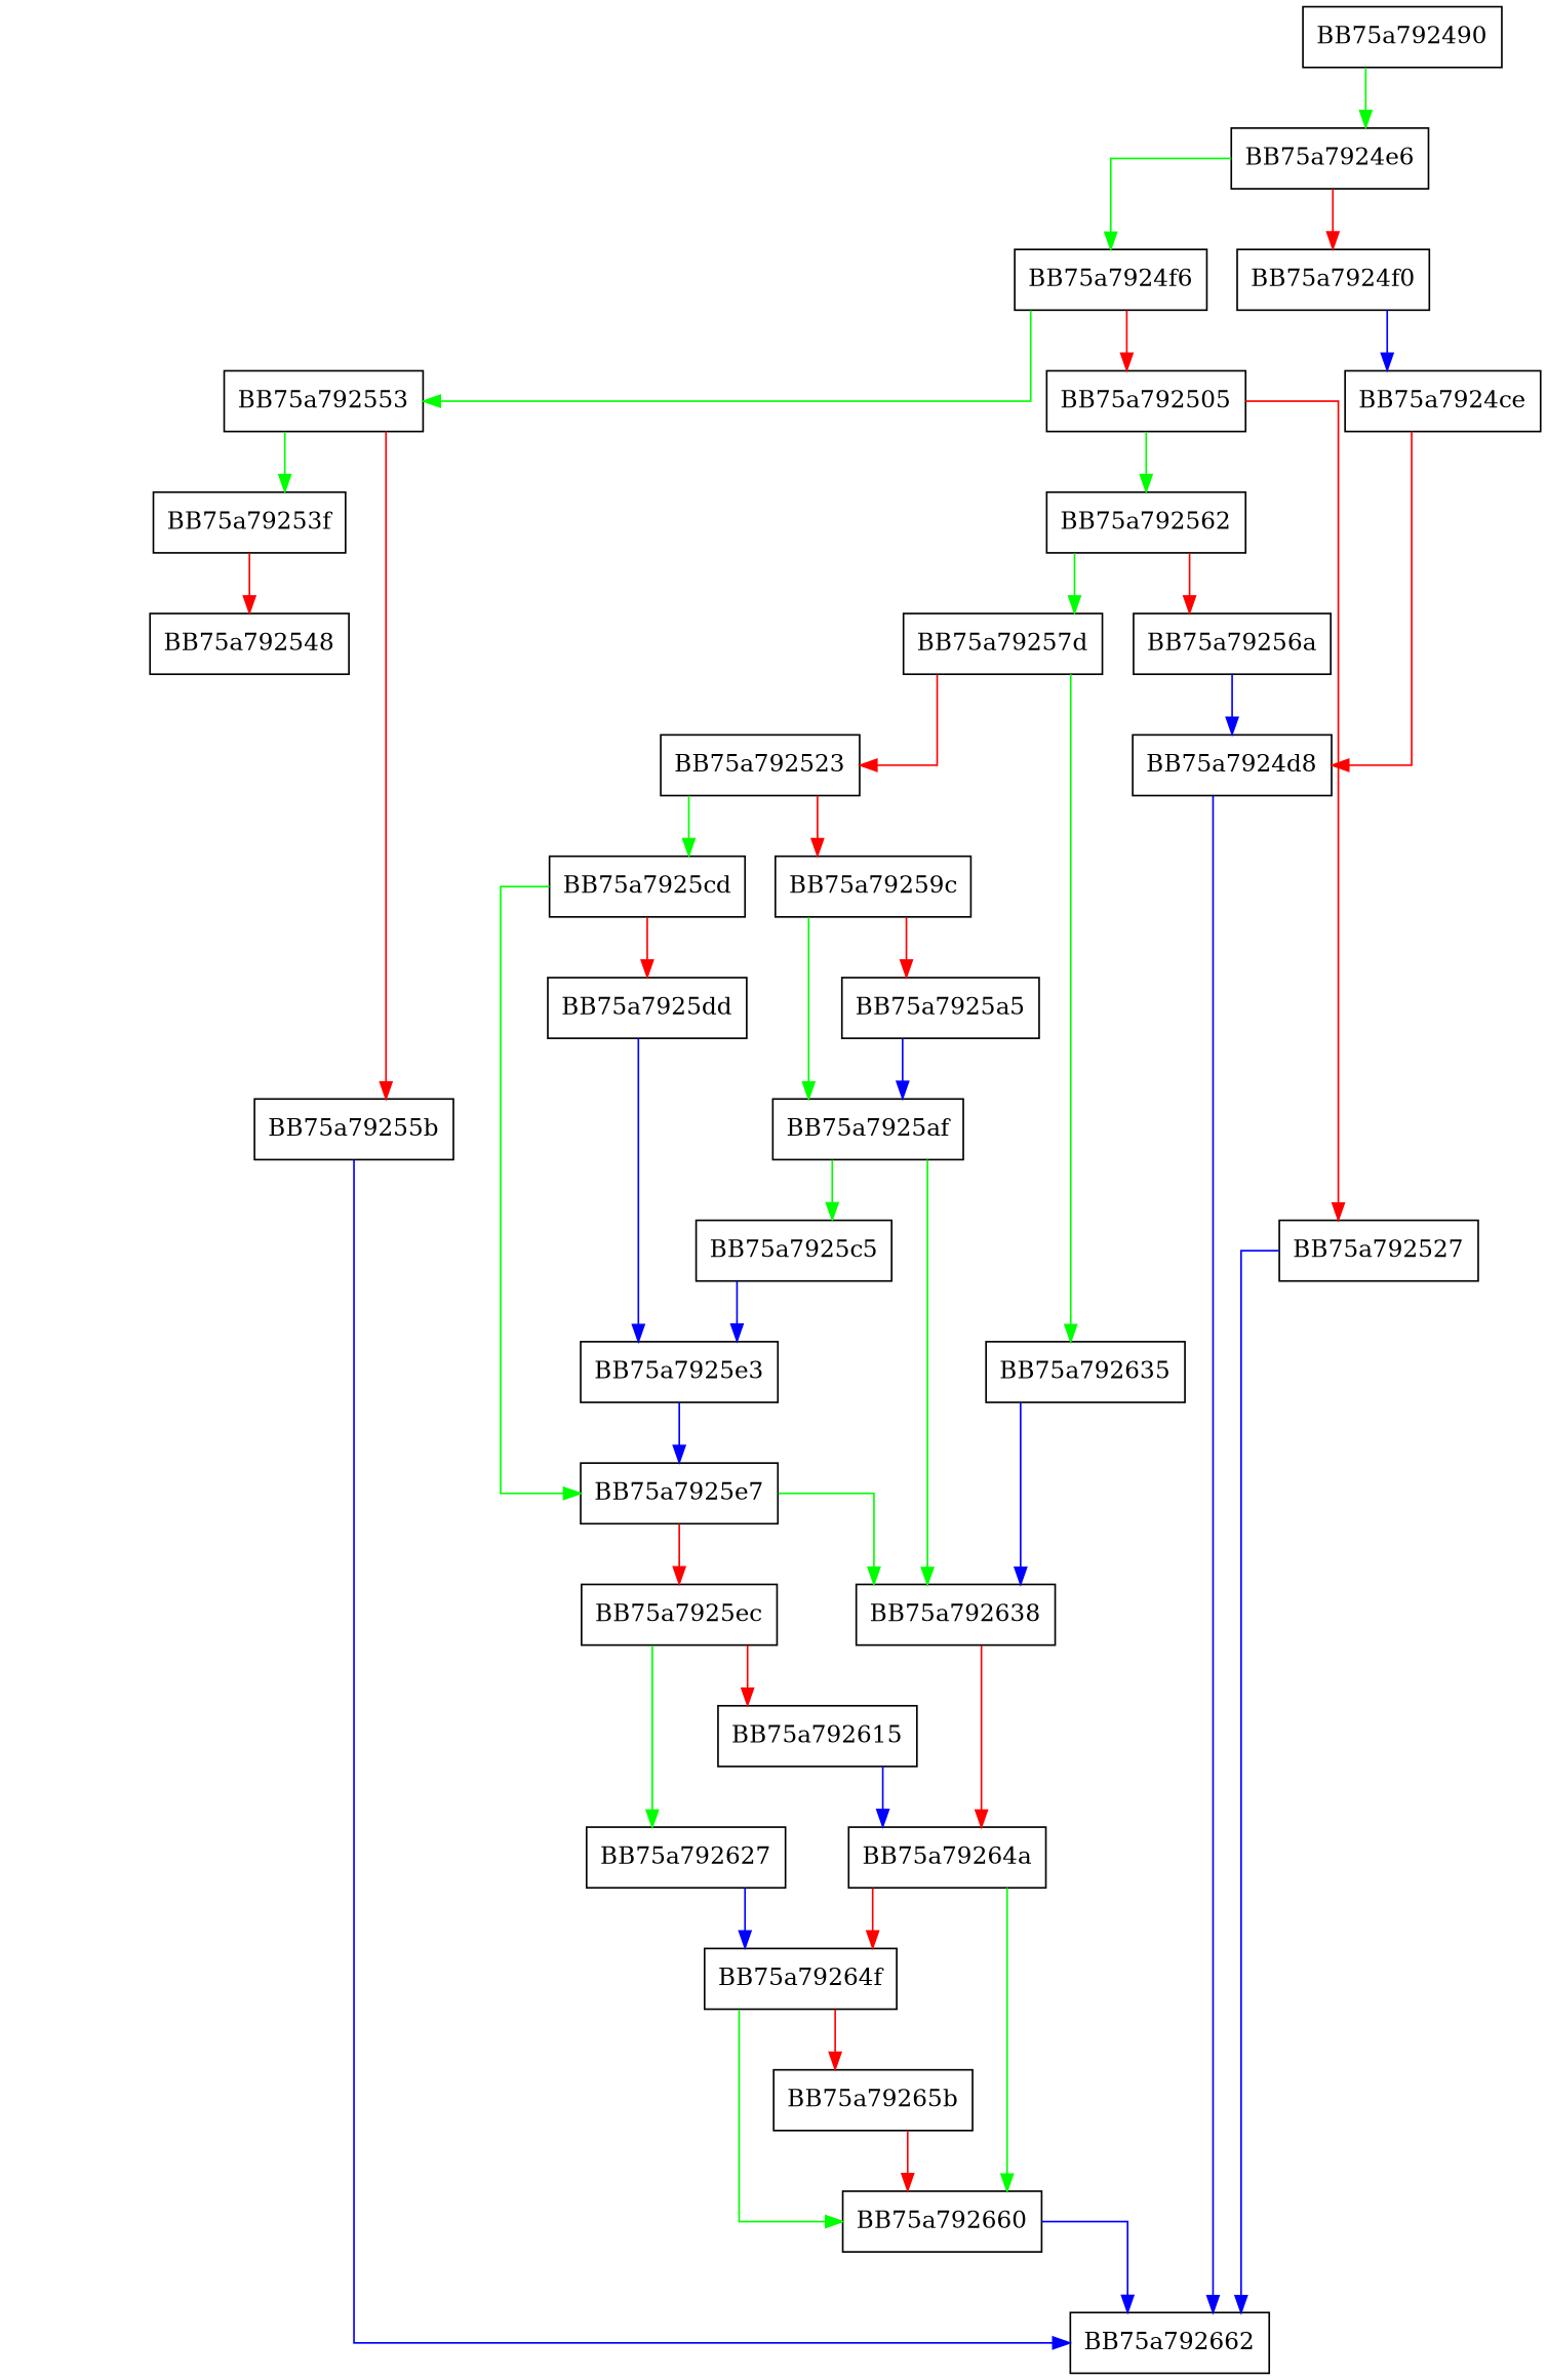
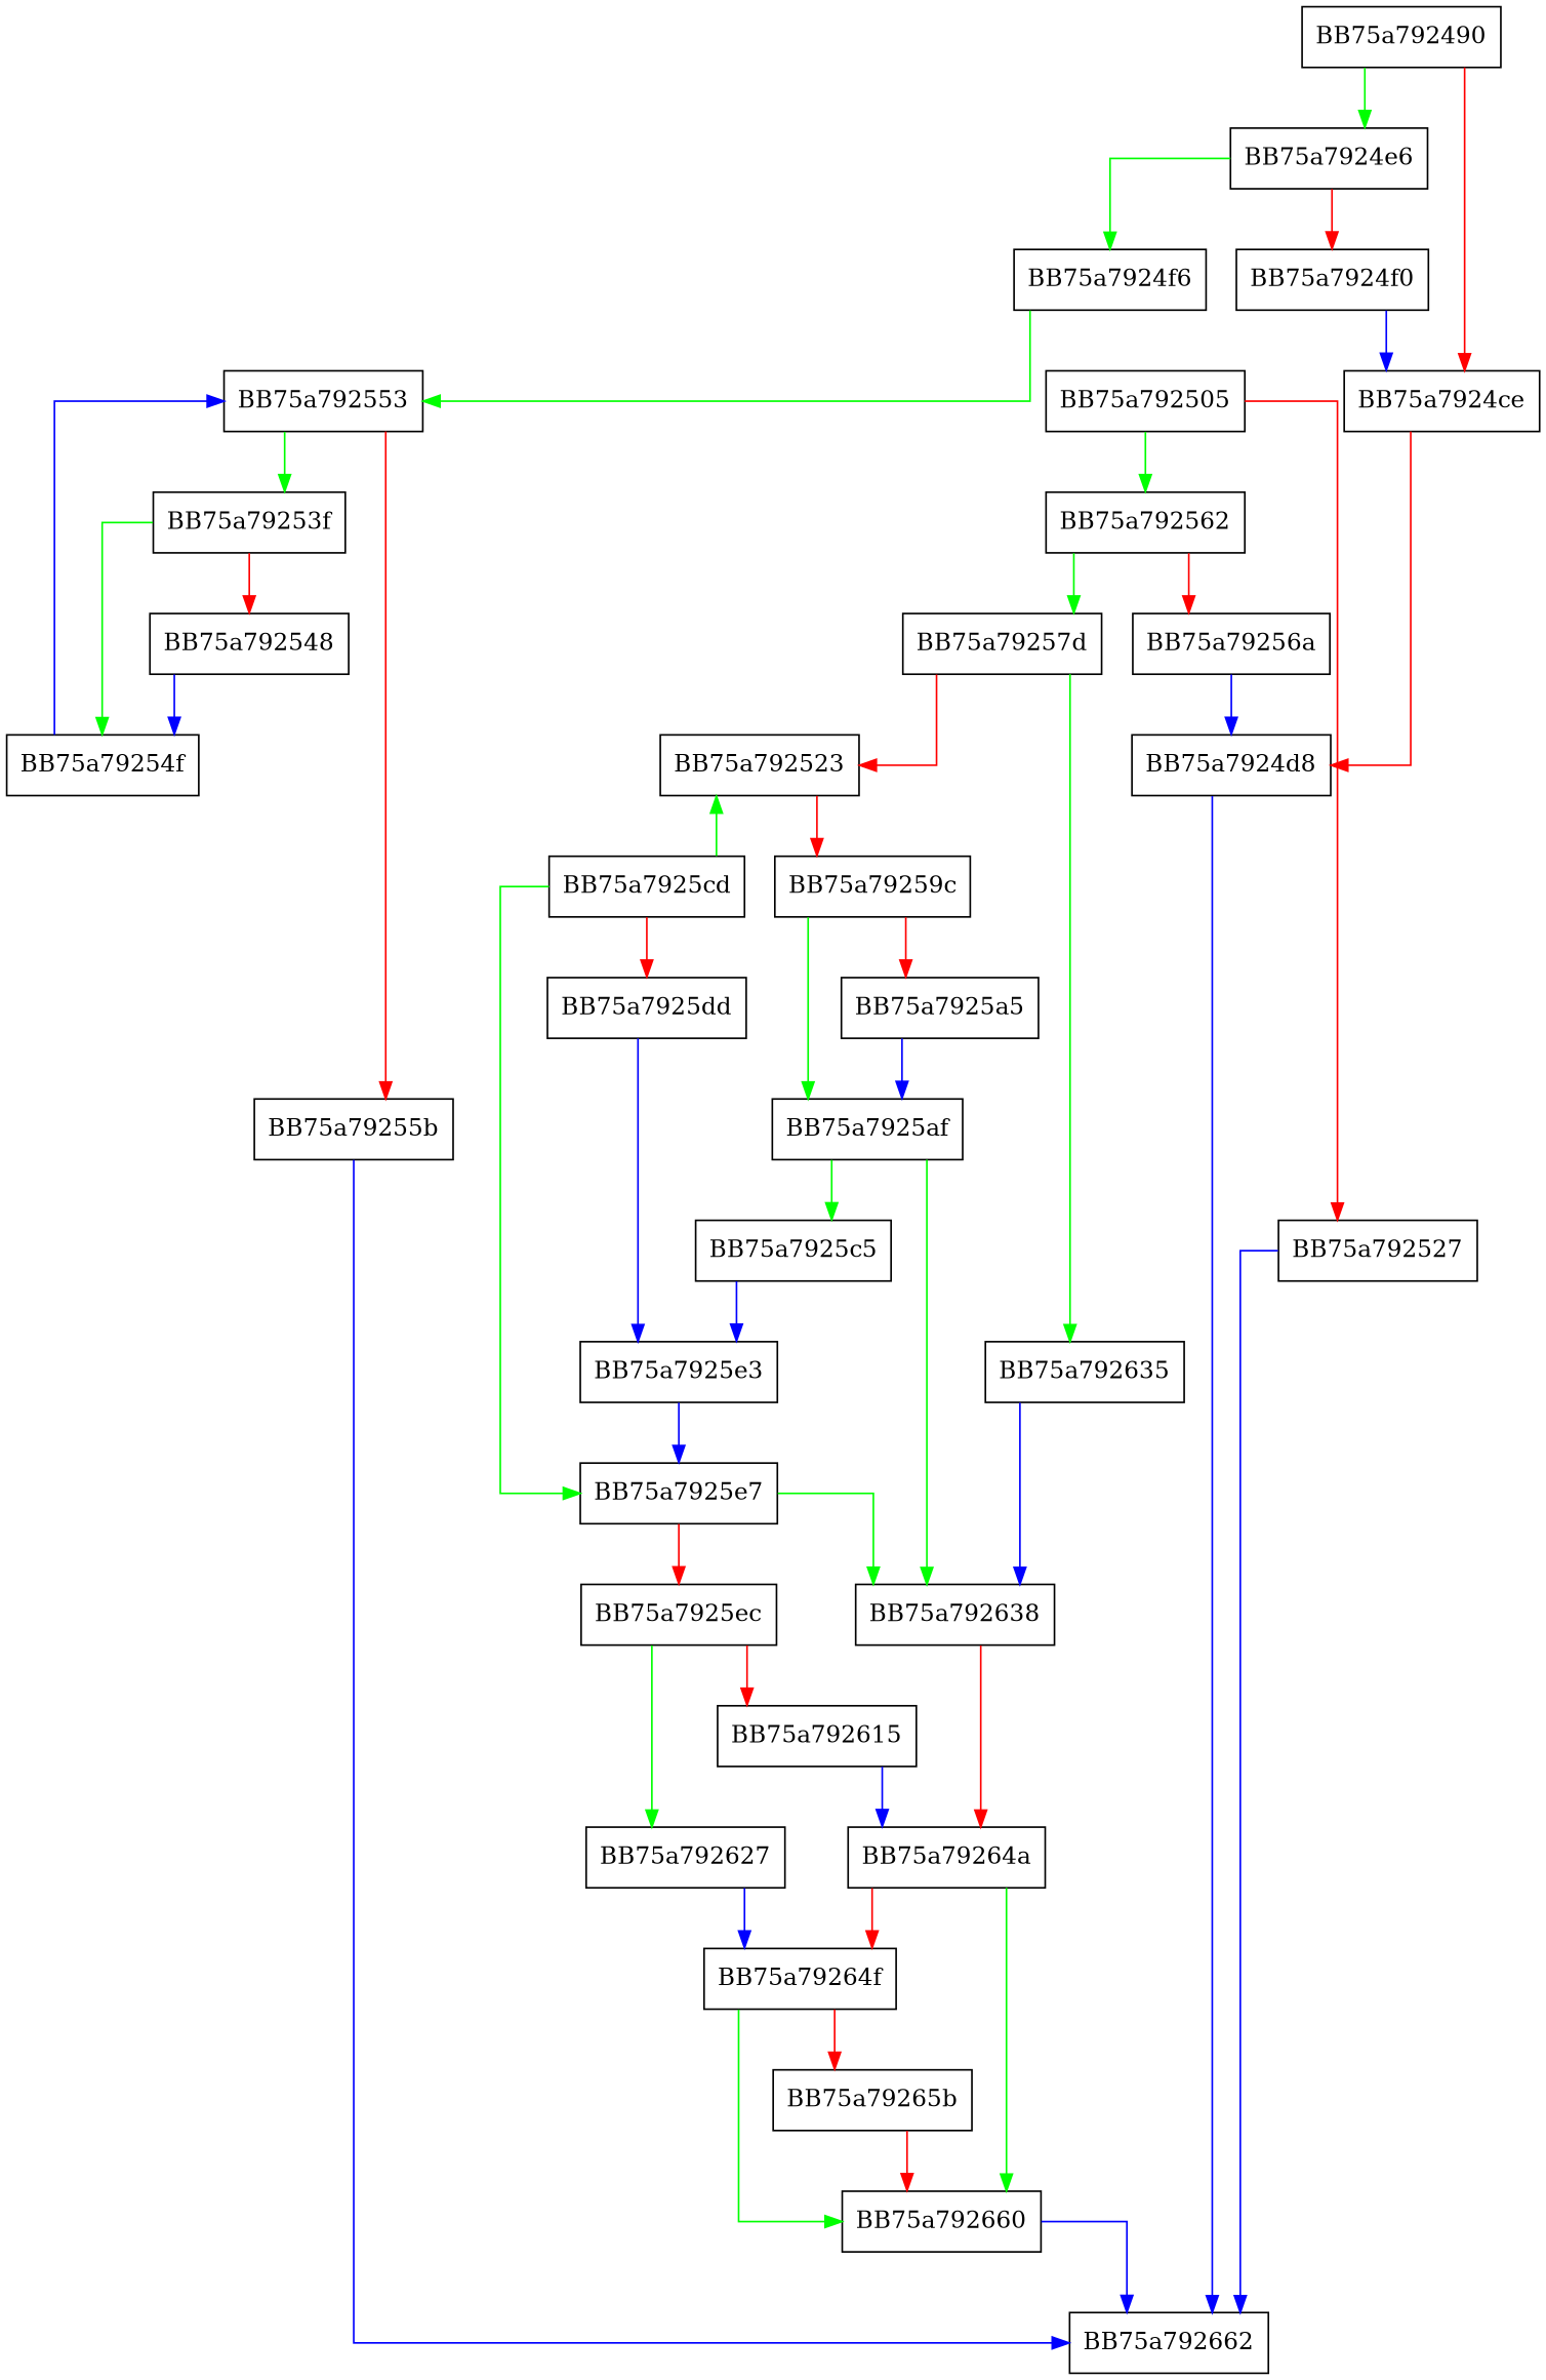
  digraph {
    splines=ortho
    node [shape=box]
    edge [color=red]
    BB75a792490
    BB75a7924e6
    BB75a7924ce
    BB75a7924f6
    BB75a7924f0
    BB75a7924d8
    BB75a792553
    BB75a792505
    BB75a792662
    BB75a79253f
    BB75a79255b
    BB75a792562
    BB75a792527
+   BB75a79254f
    BB75a792548
    BB75a79257d
    BB75a79256a
    BB75a792635
    n19 [label=BB75a792523]
    BB75a792638
    BB75a7925cd
    BB75a79259c
    BB75a79264a
    BB75a7925e7
    BB75a7925dd
    BB75a7925af
    BB75a7925a5
    BB75a7925ec
    BB75a7925e3
    BB75a7925c5
    BB75a79264f
    BB75a792660
    BB75a792627
    BB75a792615
    BB75a79265b
    BB75a792490 -> BB75a7924e6 [color=green]
+   BB75a792490 -> BB75a7924ce
    BB75a7924e6 -> BB75a7924f6 [color=green]
    BB75a7924e6 -> BB75a7924f0
    BB75a7924ce -> BB75a7924d8
    BB75a7924f6 -> BB75a792553 [color=green]
-   BB75a7924f6 -> BB75a792505
    BB75a7924f0 -> BB75a7924ce [color=blue]
    BB75a7924d8 -> BB75a792662 [color=blue]
    BB75a792553 -> BB75a79253f [color=green]
    BB75a792553 -> BB75a79255b
    BB75a792505 -> BB75a792562 [color=green]
    BB75a792505 -> BB75a792527
+   BB75a79253f -> BB75a79254f [color=green]
    BB75a79253f -> BB75a792548
    BB75a79255b -> BB75a792662 [color=blue]
    BB75a792562 -> BB75a79257d [color=green]
    BB75a792562 -> BB75a79256a
    BB75a792527 -> BB75a792662 [color=blue]
+   BB75a79254f -> BB75a792553 [color=blue]
+   BB75a792548 -> BB75a79254f [color=blue]
    BB75a79257d -> BB75a792635 [color=green]
    BB75a79257d -> n19
    BB75a79256a -> BB75a7924d8 [color=blue]
    BB75a792635 -> BB75a792638 [color=blue]
-   n19 -> BB75a7925cd [color=green]
+   BB75a7925cd -> n19 [color=green]
    n19 -> BB75a79259c
    BB75a792638 -> BB75a79264a
    BB75a7925cd -> BB75a7925e7 [color=green]
    BB75a7925cd -> BB75a7925dd
    BB75a79259c -> BB75a7925af [color=green]
    BB75a79259c -> BB75a7925a5
    BB75a79264a -> BB75a79264f
    BB75a79264a -> BB75a792660 [color=green]
    BB75a7925e7 -> BB75a792638 [color=green]
    BB75a7925e7 -> BB75a7925ec
    BB75a7925dd -> BB75a7925e3 [color=blue]
    BB75a7925af -> BB75a792638 [color=green]
    BB75a7925af -> BB75a7925c5 [color=green]
    BB75a7925a5 -> BB75a7925af [color=blue]
    BB75a7925ec -> BB75a792627 [color=green]
    BB75a7925ec -> BB75a792615
    BB75a7925e3 -> BB75a7925e7 [color=blue]
    BB75a7925c5 -> BB75a7925e3 [color=blue]
    BB75a79264f -> BB75a792660 [color=green]
    BB75a79264f -> BB75a79265b
    BB75a792660 -> BB75a792662 [color=blue]
    BB75a792627 -> BB75a79264f [color=blue]
    BB75a792615 -> BB75a79264a [color=blue]
    BB75a79265b -> BB75a792660
  }
